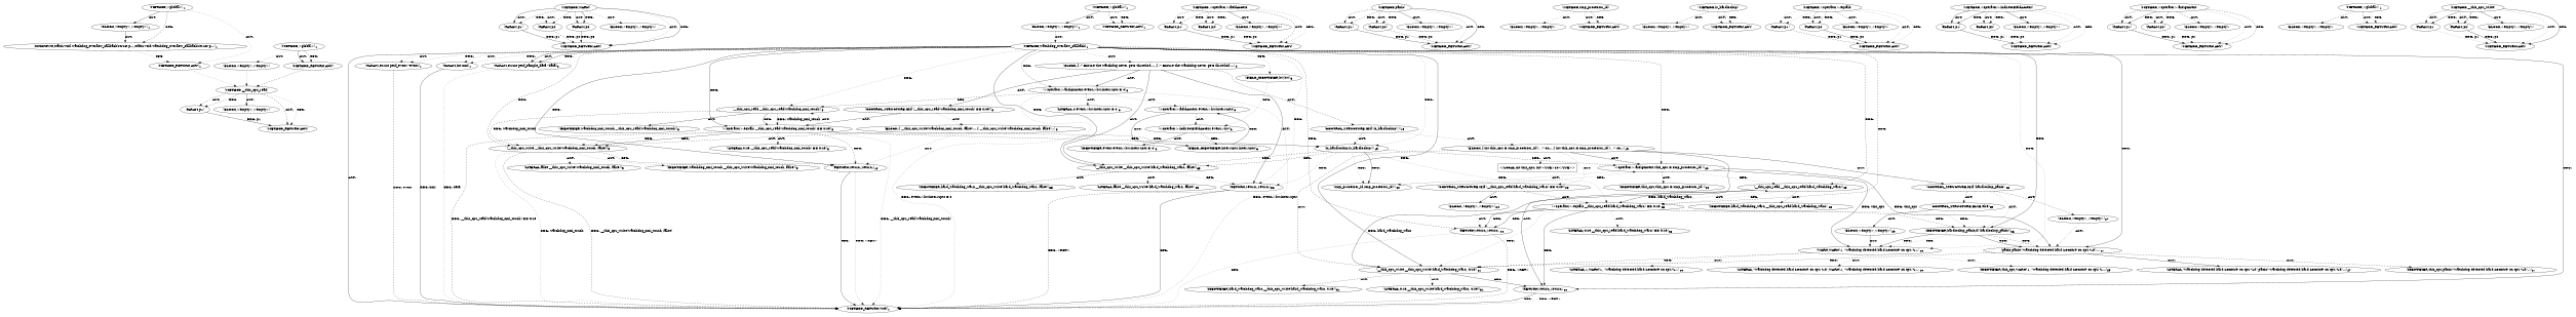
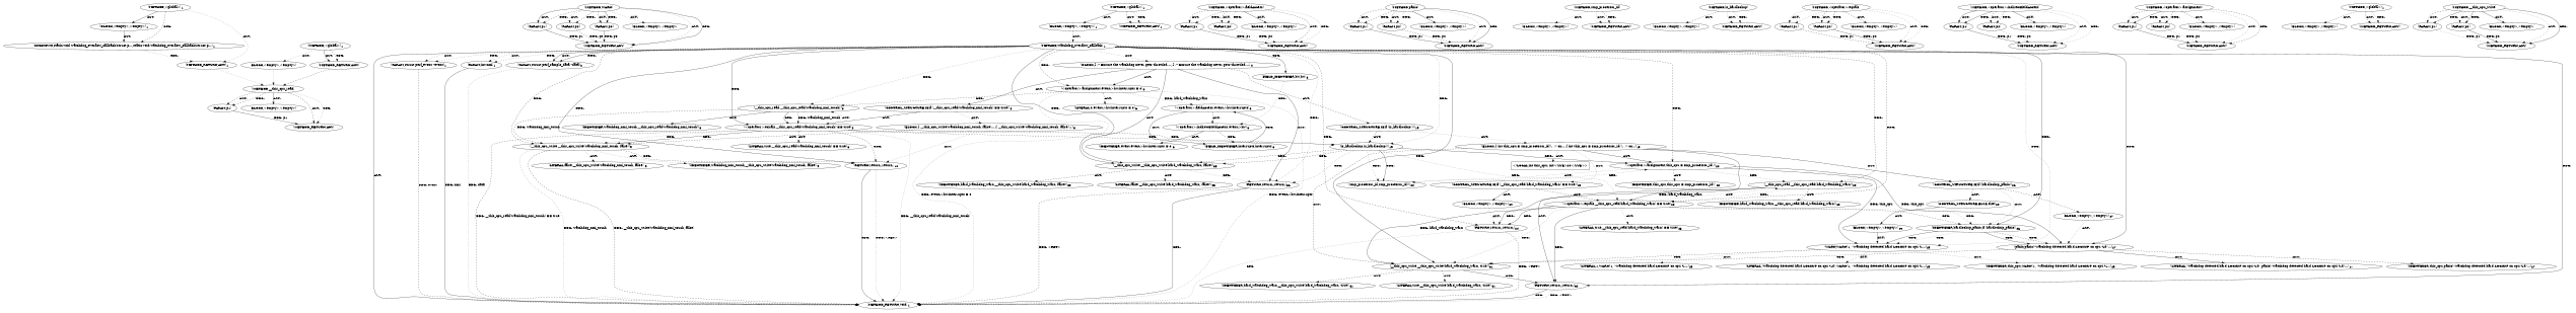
  digraph {
    edge [style=dotted]
    n1 [label=<(METHOD,__this_cpu_read)>]
    n2 [label=<(PARAM,p1)>]
    n3 [label=<(BLOCK,&lt;empty&gt;,&lt;empty&gt;)>]
    n4 [label=<(METHOD_RETURN,ANY)>]
    n5 [label=<(METHOD,WARN)>]
    n6 [label=<(PARAM,p1)>]
    n7 [label=<(PARAM,p2)>]
    n8 [label=<(PARAM,p3)>]
    n9 [label=<(BLOCK,&lt;empty&gt;,&lt;empty&gt;)>]
    n10 [label=<(METHOD_RETURN,ANY)>]
    n11 [label=<(METHOD,&lt;global&gt;)<SUB>1</SUB>>]
    n12 [label=<(BLOCK,&lt;empty&gt;,&lt;empty&gt;)<SUB>1</SUB>>]
    n13 [label=<(METHOD_RETURN,ANY)<SUB>1</SUB>>]
    n14 [label=<(METHOD,watchdog_overflow_callback)<SUB>1</SUB>>]
    n15 [label=<(PARAM,struct perf_event *event)<SUB>1</SUB>>]
    n16 [label=<(PARAM,int nmi)<SUB>1</SUB>>]
    n17 [label=<(PARAM,struct perf_sample_data *data)<SUB>2</SUB>>]
    n18 [label=<(BLOCK,{ 	/* Ensure the watchdog never gets throttled ...,{ 	/* Ensure the watchdog never gets throttled ...)<SUB>4</SUB>>]
    n19 [label=<(&lt;operator&gt;.assignment,event-&gt;hw.interrupts = 0)<SUB>6</SUB>>]
    n20 [label=<(FIELD_IDENTIFIER,hw,hw)<SUB>6</SUB>>]
    n21 [label=<(&lt;operator&gt;.equals,__this_cpu_read(watchdog_nmi_touch) == true)<SUB>8</SUB>>]
    n22 [label=<(__this_cpu_read,__this_cpu_read(watchdog_nmi_touch))<SUB>8</SUB>>]
    n23 [label=<(__this_cpu_write,__this_cpu_write(watchdog_nmi_touch, false))<SUB>9</SUB>>]
    n24 [label=<(RETURN,return;,return;)<SUB>10</SUB>>]
    n25 [label=<(is_hardlockup,is_hardlockup())<SUB>19</SUB>>]
    n26 [label=<(&lt;operator&gt;.assignment,this_cpu = smp_processor_id())<SUB>20</SUB>>]
    n27 [label=<(&lt;operator&gt;.equals,__this_cpu_read(hard_watchdog_warn) == true)<SUB>23</SUB>>]
    n28 [label=<(__this_cpu_read,__this_cpu_read(hard_watchdog_warn))<SUB>23</SUB>>]
    n29 [label=<(RETURN,return;,return;)<SUB>24</SUB>>]
    n30 [label=<(IDENTIFIER,hardlockup_panic,if (hardlockup_panic))<SUB>26</SUB>>]
    n31 [label=<(panic,panic(&quot;Watchdog detected hard LOCKUP on cpu %d&quot;...)<SUB>27</SUB>>]
    n32 [label=<(WARN,WARN(1, &quot;Watchdog detected hard LOCKUP on cpu %...)<SUB>29</SUB>>]
    n33 [label=<(__this_cpu_write,__this_cpu_write(hard_watchdog_warn, true))<SUB>31</SUB>>]
    n34 [label=<(RETURN,return;,return;)<SUB>32</SUB>>]
    n35 [label=<(__this_cpu_write,__this_cpu_write(hard_watchdog_warn, false))<SUB>35</SUB>>]
    n36 [label=<(RETURN,return;,return;)<SUB>36</SUB>>]
    n37 [label=<(METHOD_RETURN,void)<SUB>1</SUB>>]
    n38 [label=<(CONTROL_STRUCTURE,IF,if (__this_cpu_read(watchdog_nmi_touch) == true))<SUB>8</SUB>>]
    n39 [label=<(CONTROL_STRUCTURE,IF,if (is_hardlockup()))<SUB>19</SUB>>]
    n40 [label=<(&lt;operator&gt;.fieldAccess,event-&gt;hw.interrupts)<SUB>6</SUB>>]
    n41 [label=<(LITERAL,0,event-&gt;hw.interrupts = 0)<SUB>6</SUB>>]
    n42 [label=<(&lt;operator&gt;.indirectFieldAccess,event-&gt;hw)<SUB>6</SUB>>]
    n43 [label=<(LITERAL,true,__this_cpu_read(watchdog_nmi_touch) == true)<SUB>8</SUB>>]
    n44 [label=<(IDENTIFIER,watchdog_nmi_touch,__this_cpu_read(watchdog_nmi_touch))<SUB>8</SUB>>]
    n45 [label=<(IDENTIFIER,watchdog_nmi_touch,__this_cpu_write(watchdog_nmi_touch, false))<SUB>9</SUB>>]
    n46 [label=<(LITERAL,false,__this_cpu_write(watchdog_nmi_touch, false))<SUB>9</SUB>>]
    n47 [label=<(smp_processor_id,smp_processor_id())<SUB>20</SUB>>]
    n48 [label=<(IDENTIFIER,this_cpu,this_cpu = smp_processor_id())<SUB>20</SUB>>]
    n49 [label=<(LITERAL,true,__this_cpu_read(hard_watchdog_warn) == true)<SUB>23</SUB>>]
    n50 [label=<(IDENTIFIER,hard_watchdog_warn,__this_cpu_read(hard_watchdog_warn))<SUB>23</SUB>>]
    n51 [label=<(LITERAL,&quot;Watchdog detected hard LOCKUP on cpu %d&quot;,panic(&quot;Watchdog detected hard LOCKUP on cpu %d&quot;...)<SUB>27</SUB>>]
    n52 [label=<(IDENTIFIER,this_cpu,panic(&quot;Watchdog detected hard LOCKUP on cpu %d&quot;...)<SUB>27</SUB>>]
    n53 [label=<(LITERAL,1,WARN(1, &quot;Watchdog detected hard LOCKUP on cpu %...)<SUB>29</SUB>>]
    n54 [label=<(LITERAL,&quot;Watchdog detected hard LOCKUP on cpu %d&quot;,WARN(1, &quot;Watchdog detected hard LOCKUP on cpu %...)<SUB>29</SUB>>]
    n55 [label=<(IDENTIFIER,this_cpu,WARN(1, &quot;Watchdog detected hard LOCKUP on cpu %...)<SUB>29</SUB>>]
    n56 [label=<(IDENTIFIER,hard_watchdog_warn,__this_cpu_write(hard_watchdog_warn, true))<SUB>31</SUB>>]
    n57 [label=<(LITERAL,true,__this_cpu_write(hard_watchdog_warn, true))<SUB>31</SUB>>]
    n58 [label=<(IDENTIFIER,hard_watchdog_warn,__this_cpu_write(hard_watchdog_warn, false))<SUB>35</SUB>>]
    n59 [label=<(LITERAL,false,__this_cpu_write(hard_watchdog_warn, false))<SUB>35</SUB>>]
    n60 [label=<(BLOCK,{ 		__this_cpu_write(watchdog_nmi_touch, false)...,{ 		__this_cpu_write(watchdog_nmi_touch, false)...)<SUB>8</SUB>>]
    n61 [label=<(BLOCK,{ 		int this_cpu = smp_processor_id();  		/* on...,{ 		int this_cpu = smp_processor_id();  		/* on...)<SUB>19</SUB>>]
    n62 [label=<(FIELD_IDENTIFIER,interrupts,interrupts)<SUB>6</SUB>>]
    n63 [label=<(IDENTIFIER,event,event-&gt;hw.interrupts = 0)<SUB>6</SUB>>]
    n64 [fillcolor=white label="<(LOCAL,int this_cpu: int)<SUB>20</SUB>>" shape=box style=filled]
    n65 [label=<(CONTROL_STRUCTURE,IF,if (__this_cpu_read(hard_watchdog_warn) == true))<SUB>23</SUB>>]
    n66 [label=<(CONTROL_STRUCTURE,IF,if (hardlockup_panic))<SUB>26</SUB>>]
    n67 [label=<(BLOCK,&lt;empty&gt;,&lt;empty&gt;)<SUB>24</SUB>>]
    n68 [label=<(BLOCK,&lt;empty&gt;,&lt;empty&gt;)<SUB>27</SUB>>]
    n69 [label=<(CONTROL_STRUCTURE,ELSE,else)<SUB>29</SUB>>]
    n70 [label=<(BLOCK,&lt;empty&gt;,&lt;empty&gt;)<SUB>29</SUB>>]
    n71 [label=<(METHOD,&lt;operator&gt;.fieldAccess)>]
    n72 [label=<(PARAM,p1)>]
    n73 [label=<(PARAM,p2)>]
    n74 [label=<(BLOCK,&lt;empty&gt;,&lt;empty&gt;)>]
    n75 [label=<(METHOD_RETURN,ANY)>]
    n76 [label=<(METHOD,panic)>]
    n77 [label=<(PARAM,p1)>]
    n78 [label=<(PARAM,p2)>]
    n79 [label=<(BLOCK,&lt;empty&gt;,&lt;empty&gt;)>]
    n80 [label=<(METHOD_RETURN,ANY)>]
    n81 [label=<(METHOD,smp_processor_id)>]
    n82 [label=<(BLOCK,&lt;empty&gt;,&lt;empty&gt;)>]
    n83 [label=<(METHOD_RETURN,ANY)>]
    n84 [label=<(METHOD,is_hardlockup)>]
    n85 [label=<(BLOCK,&lt;empty&gt;,&lt;empty&gt;)>]
    n86 [label=<(METHOD_RETURN,ANY)>]
    n87 [label=<(METHOD,&lt;operator&gt;.equals)>]
    n88 [label=<(PARAM,p1)>]
    n89 [label=<(PARAM,p2)>]
    n90 [label=<(BLOCK,&lt;empty&gt;,&lt;empty&gt;)>]
    n91 [label=<(METHOD_RETURN,ANY)>]
    n92 [label=<(METHOD,&lt;operator&gt;.indirectFieldAccess)>]
    n93 [label=<(PARAM,p1)>]
    n94 [label=<(PARAM,p2)>]
    n95 [label=<(BLOCK,&lt;empty&gt;,&lt;empty&gt;)>]
    n96 [label=<(METHOD_RETURN,ANY)>]
    n97 [label=<(METHOD,&lt;operator&gt;.assignment)>]
    n98 [label=<(PARAM,p1)>]
    n99 [label=<(PARAM,p2)>]
    n100 [label=<(BLOCK,&lt;empty&gt;,&lt;empty&gt;)>]
    n101 [label=<(METHOD_RETURN,ANY)>]
    n102 [label=<(METHOD,&lt;global&gt;)<SUB>1</SUB>>]
    n103 [label=<(BLOCK,&lt;empty&gt;,&lt;empty&gt;)>]
    n104 [label=<(METHOD_RETURN,ANY)>]
    n105 [label=<(METHOD,__this_cpu_write)>]
    n106 [label=<(PARAM,p1)>]
    n107 [label=<(PARAM,p2)>]
    n108 [label=<(BLOCK,&lt;empty&gt;,&lt;empty&gt;)>]
    n109 [label=<(METHOD_RETURN,ANY)>]
    n110 [label=<(METHOD,&lt;global&gt;)<SUB>1</SUB>>]
    n111 [label=<(BLOCK,&lt;empty&gt;,&lt;empty&gt;)<SUB>1</SUB>>]
    n112 [label=<(UNKNOWN,static void watchdog_overflow_callback(struct p...,static void watchdog_overflow_callback(struct p...)<SUB>1</SUB>>]
    n113 [label=<(METHOD_RETURN,ANY)<SUB>1</SUB>>]
    n114 [label=<(METHOD,&lt;global&gt;)<SUB>1</SUB>>]
    n115 [label=<(BLOCK,&lt;empty&gt;,&lt;empty&gt;)>]
    n116 [label=<(METHOD_RETURN,ANY)>]
    n1 -> n2 [label="AST: " style=dashed]
    n1 -> n2 [label="DDG: " style=dashed]
    n1 -> n3 [label="AST: " style=solid]
    n1 -> n4 [label="AST: " style=dashed]
    n1 -> n4 [label="CFG: "]
    n2 -> n4 [label="DDG: p1" style=solid]
    n5 -> n6 [label="AST: " style=solid]
    n5 -> n6 [label="DDG: " style=dashed]
    n5 -> n7 [label="AST: "]
    n5 -> n7 [label="DDG: " style=dashed]
    n5 -> n8 [label="AST: " style=dashed]
    n5 -> n8 [label="DDG: " style=solid]
    n5 -> n9 [label="AST: "]
    n5 -> n10 [label="AST: "]
    n5 -> n10 [label="CFG: " style=solid]
    n6 -> n10 [label="DDG: p1" style=solid]
    n7 -> n10 [label="DDG: p2" style=dashed]
    n8 -> n10 [label="DDG: p3" style=solid]
    n11 -> n12 [label="AST: " style=solid]
    n11 -> n13 [label="AST: " style=dashed]
    n11 -> n13 [label="CFG: "]
    n12 -> n14 [label="AST: " style=dashed]
    n14 -> n15 [label="AST: "]
    n14 -> n15 [label="DDG: "]
    n14 -> n16 [label="AST: "]
    n14 -> n16 [label="DDG: "]
    n14 -> n17 [label="AST: " style=solid]
    n14 -> n17 [label="DDG: " style=solid]
    n14 -> n18 [label="AST: "]
    n14 -> n19 [label="DDG: " style=dashed]
-   n14 -> n20 [label="CFG: "]
+   n14 -> n20 [label="CFG: " style=solid]
    n14 -> n21 [label="DDG: " style=solid]
    n14 -> n22 [label="DDG: "]
    n14 -> n23 [label="DDG: " style=dashed]
    n14 -> n24 [label="DDG: " style=solid]
    n14 -> n25 [label="DDG: "]
    n14 -> n26 [label="DDG: " style=dashed]
    n14 -> n27 [label="DDG: " style=dashed]
    n14 -> n28 [label="DDG: " style=dashed]
    n14 -> n29 [label="DDG: " style=dashed]
    n14 -> n30 [label="DDG: " style=solid]
    n14 -> n31 [label="DDG: " style=solid]
    n14 -> n32 [label="DDG: "]
    n14 -> n33 [label="DDG: " style=solid]
    n14 -> n34 [label="DDG: " style=solid]
    n14 -> n35 [label="DDG: " style=solid]
    n14 -> n36 [label="DDG: "]
    n14 -> n37 [label="AST: " style=solid]
    n15 -> n37 [label="DDG: event" style=dashed]
    n16 -> n37 [label="DDG: nmi" style=solid]
    n17 -> n37 [label="DDG: data"]
    n18 -> n19 [label="AST: " style=solid]
    n18 -> n35 [label="AST: " style=solid]
    n18 -> n36 [label="AST: " style=solid]
    n18 -> n38 [label="AST: " style=solid]
    n18 -> n39 [label="AST: " style=dashed]
    n19 -> n22 [label="CFG: " style=dashed]
    n19 -> n37 [label="DDG: event-&gt;hw.interrupts"]
    n19 -> n37 [label="DDG: event-&gt;hw.interrupts = 0"]
-   n19 -> n40 [label="AST: "]
+   n19 -> n40 [label="DDG: hard_watchdog_warn"]
    n19 -> n41 [label="AST: " style=dashed]
    n20 -> n42 [label="CFG: "]
    n21 -> n22 [label="AST: "]
    n21 -> n23 [label="CFG: " style=solid]
    n21 -> n23 [label="CDG: "]
    n21 -> n24 [label="CDG: " style=dashed]
    n21 -> n25 [label="CFG: " style=dashed]
    n21 -> n25 [label="CDG: " style=dashed]
    n21 -> n37 [label="DDG: __this_cpu_read(watchdog_nmi_touch)"]
    n21 -> n37 [label="DDG: __this_cpu_read(watchdog_nmi_touch) == true" style=dashed]
    n21 -> n43 [label="AST: " style=dashed]
    n22 -> n21 [label="CFG: " style=solid]
    n22 -> n21 [label="DDG: watchdog_nmi_touch" style=dashed]
    n22 -> n23 [label="DDG: watchdog_nmi_touch" style=dashed]
    n22 -> n44 [label="AST: " style=solid]
    n23 -> n24 [label="CFG: " style=dashed]
    n23 -> n37 [label="DDG: watchdog_nmi_touch"]
    n23 -> n37 [label="DDG: __this_cpu_write(watchdog_nmi_touch, false)" style=dashed]
    n23 -> n45 [label="AST: "]
    n23 -> n46 [label="AST: "]
    n24 -> n37 [label="CFG: " style=solid]
    n24 -> n37 [label="DDG: &lt;RET&gt;"]
-   n25 -> n26 [label="CDG: " style=dashed]
+   n25 -> n26 [label="CDG: " style=solid]
    n25 -> n27 [label="CDG: "]
    n25 -> n35 [label="CFG: " style=dashed]
    n25 -> n35 [label="CDG: " style=dashed]
    n25 -> n36 [label="CDG: "]
    n25 -> n47 [label="CFG: "]
    n25 -> n47 [label="CDG: " style=solid]
    n26 -> n28 [label="CFG: "]
    n26 -> n31 [label="DDG: this_cpu" style=solid]
    n26 -> n32 [label="DDG: this_cpu" style=solid]
    n26 -> n47 [label="AST: "]
    n26 -> n48 [label="AST: " style=dashed]
    n27 -> n28 [label="AST: "]
    n27 -> n29 [label="CFG: " style=solid]
    n27 -> n29 [label="CDG: " style=solid]
    n27 -> n30 [label="CFG: " style=dashed]
    n27 -> n30 [label="CDG: "]
    n27 -> n33 [label="CDG: "]
    n27 -> n34 [label="CDG: " style=solid]
    n27 -> n49 [label="AST: "]
    n28 -> n27 [label="CFG: "]
    n28 -> n27 [label="DDG: hard_watchdog_warn" style=solid]
    n28 -> n33 [label="DDG: hard_watchdog_warn" style=solid]
    n28 -> n50 [label="AST: " style=dashed]
    n29 -> n37 [label="CFG: "]
    n29 -> n37 [label="DDG: &lt;RET&gt;" style=dashed]
    n30 -> n31 [label="CFG: " style=solid]
    n30 -> n31 [label="CDG: " style=dashed]
    n30 -> n32 [label="CFG: "]
    n30 -> n32 [label="CDG: " style=solid]
    n31 -> n33 [label="CFG: " style=dashed]
    n31 -> n51 [label="AST: " style=solid]
    n31 -> n52 [label="AST: " style=dashed]
    n32 -> n33 [label="CFG: " style=dashed]
    n32 -> n53 [label="AST: "]
    n32 -> n54 [label="AST: "]
    n32 -> n55 [label="AST: "]
    n33 -> n34 [label="CFG: " style=solid]
    n33 -> n56 [label="AST: " style=dashed]
    n33 -> n57 [label="AST: " style=dashed]
    n34 -> n37 [label="CFG: " style=solid]
    n34 -> n37 [label="DDG: &lt;RET&gt;"]
    n35 -> n36 [label="CFG: "]
    n35 -> n58 [label="AST: " style=dashed]
    n35 -> n59 [label="AST: "]
    n36 -> n37 [label="CFG: " style=solid]
    n36 -> n37 [label="DDG: &lt;RET&gt;" style=dashed]
    n38 -> n21 [label="AST: " style=solid]
    n38 -> n60 [label="AST: "]
    n39 -> n25 [label="AST: " style=dashed]
    n39 -> n61 [label="AST: "]
    n40 -> n42 [label="AST: " style=dashed]
    n40 -> n62 [label="AST: " style=solid]
    n42 -> n62 [label="CFG: " style=dashed]
    n42 -> n63 [label="AST: " style=solid]
    n47 -> n26 [label="CFG: "]
    n60 -> n23 [label="AST: " style=dashed]
    n60 -> n24 [label="AST: "]
    n61 -> n26 [label="AST: " style=solid]
    n61 -> n33 [label="AST: " style=dashed]
    n61 -> n34 [label="AST: " style=solid]
    n61 -> n64 [label="AST: "]
    n61 -> n65 [label="AST: "]
    n61 -> n66 [label="AST: " style=solid]
    n62 -> n40 [label="CFG: " style=solid]
    n65 -> n27 [label="AST: " style=dashed]
    n65 -> n67 [label="AST: " style=solid]
    n66 -> n30 [label="AST: "]
    n66 -> n68 [label="AST: " style=dashed]
    n66 -> n69 [label="AST: " style=dashed]
    n67 -> n29 [label="AST: "]
    n68 -> n31 [label="AST: "]
    n69 -> n70 [label="AST: " style=solid]
    n70 -> n32 [label="AST: " style=solid]
    n71 -> n72 [label="AST: " style=dashed]
    n71 -> n72 [label="DDG: " style=dashed]
    n71 -> n73 [label="AST: " style=dashed]
    n71 -> n73 [label="DDG: "]
    n71 -> n74 [label="AST: " style=solid]
    n71 -> n75 [label="AST: " style=dashed]
    n71 -> n75 [label="CFG: "]
    n72 -> n75 [label="DDG: p1" style=solid]
    n73 -> n75 [label="DDG: p2"]
    n76 -> n77 [label="AST: " style=dashed]
    n76 -> n77 [label="DDG: " style=dashed]
    n76 -> n78 [label="AST: " style=dashed]
    n76 -> n78 [label="DDG: "]
    n76 -> n79 [label="AST: " style=solid]
    n76 -> n80 [label="AST: "]
    n76 -> n80 [label="CFG: " style=solid]
    n77 -> n80 [label="DDG: p1" style=solid]
    n78 -> n80 [label="DDG: p2" style=dashed]
    n81 -> n82 [label="AST: "]
    n81 -> n83 [label="AST: "]
    n81 -> n83 [label="CFG: " style=dashed]
    n84 -> n85 [label="AST: " style=dashed]
    n84 -> n86 [label="AST: "]
    n84 -> n86 [label="CFG: "]
    n87 -> n88 [label="AST: "]
    n87 -> n88 [label="DDG: "]
    n87 -> n89 [label="AST: " style=dashed]
    n87 -> n89 [label="DDG: " style=dashed]
    n87 -> n90 [label="AST: " style=dashed]
    n87 -> n91 [label="AST: "]
    n87 -> n91 [label="CFG: "]
    n88 -> n91 [label="DDG: p1" style=dashed]
    n89 -> n91 [label="DDG: p2" style=solid]
    n92 -> n93 [label="AST: " style=solid]
    n92 -> n93 [label="DDG: " style=solid]
    n92 -> n94 [label="AST: " style=dashed]
    n92 -> n94 [label="DDG: " style=dashed]
    n92 -> n95 [label="AST: " style=solid]
    n92 -> n96 [label="AST: "]
    n92 -> n96 [label="CFG: "]
    n93 -> n96 [label="DDG: p1" style=solid]
    n94 -> n96 [label="DDG: p2"]
    n97 -> n98 [label="AST: " style=dashed]
    n97 -> n98 [label="DDG: " style=solid]
    n97 -> n99 [label="AST: "]
    n97 -> n99 [label="DDG: " style=dashed]
    n97 -> n100 [label="AST: " style=dashed]
    n97 -> n101 [label="AST: "]
    n97 -> n101 [label="CFG: " style=dashed]
    n98 -> n101 [label="DDG: p1" style=solid]
    n99 -> n101 [label="DDG: p2"]
    n102 -> n103 [label="AST: " style=dashed]
    n102 -> n104 [label="AST: " style=dashed]
    n102 -> n104 [label="CFG: "]
    n105 -> n106 [label="AST: " style=dashed]
    n105 -> n106 [label="DDG: " style=solid]
    n105 -> n107 [label="AST: "]
    n105 -> n107 [label="DDG: " style=solid]
    n105 -> n108 [label="AST: " style=solid]
    n105 -> n109 [label="AST: "]
    n105 -> n109 [label="CFG: " style=solid]
    n106 -> n109 [label="DDG: p1"]
    n107 -> n109 [label="DDG: p2" style=solid]
    n110 -> n111 [label="AST: " style=solid]
    n110 -> n112 [label="CFG: " style=dashed]
    n110 -> n113 [label="AST: "]
    n111 -> n112 [label="AST: " style=solid]
    n112 -> n113 [label="CFG: "]
    n113 -> n1
    n114 -> n115 [label="AST: "]
    n114 -> n116 [label="AST: " style=solid]
    n114 -> n116 [label="CFG: " style=dashed]
    n115 -> n1
    n116 -> n1 [style=dashed]
  }
